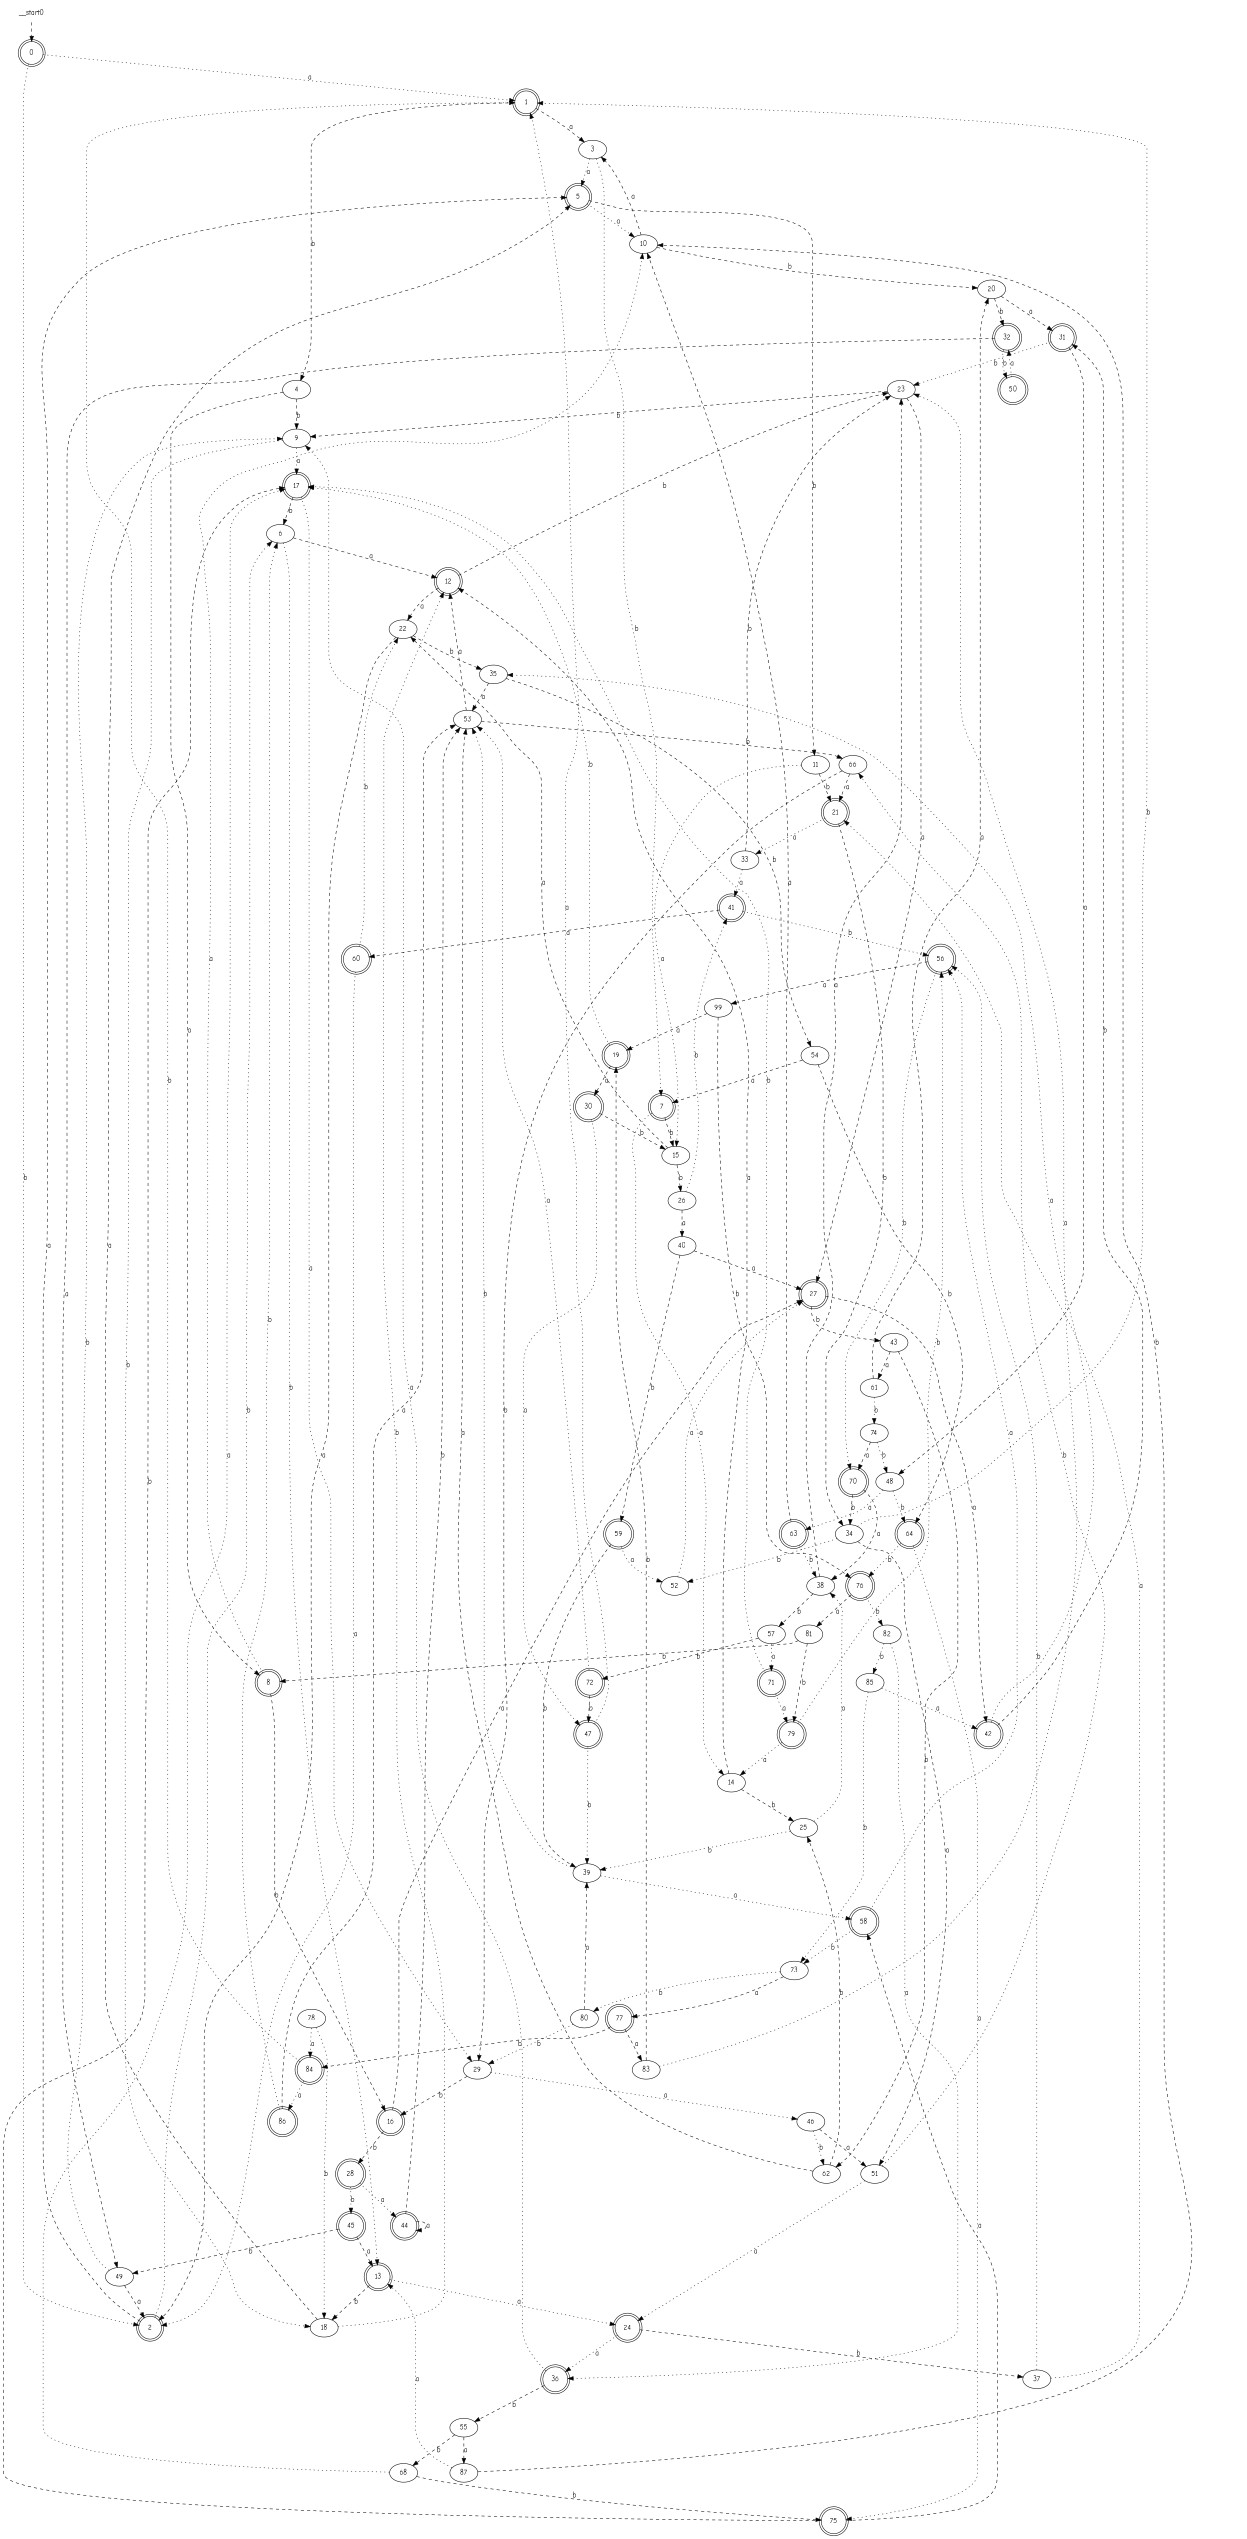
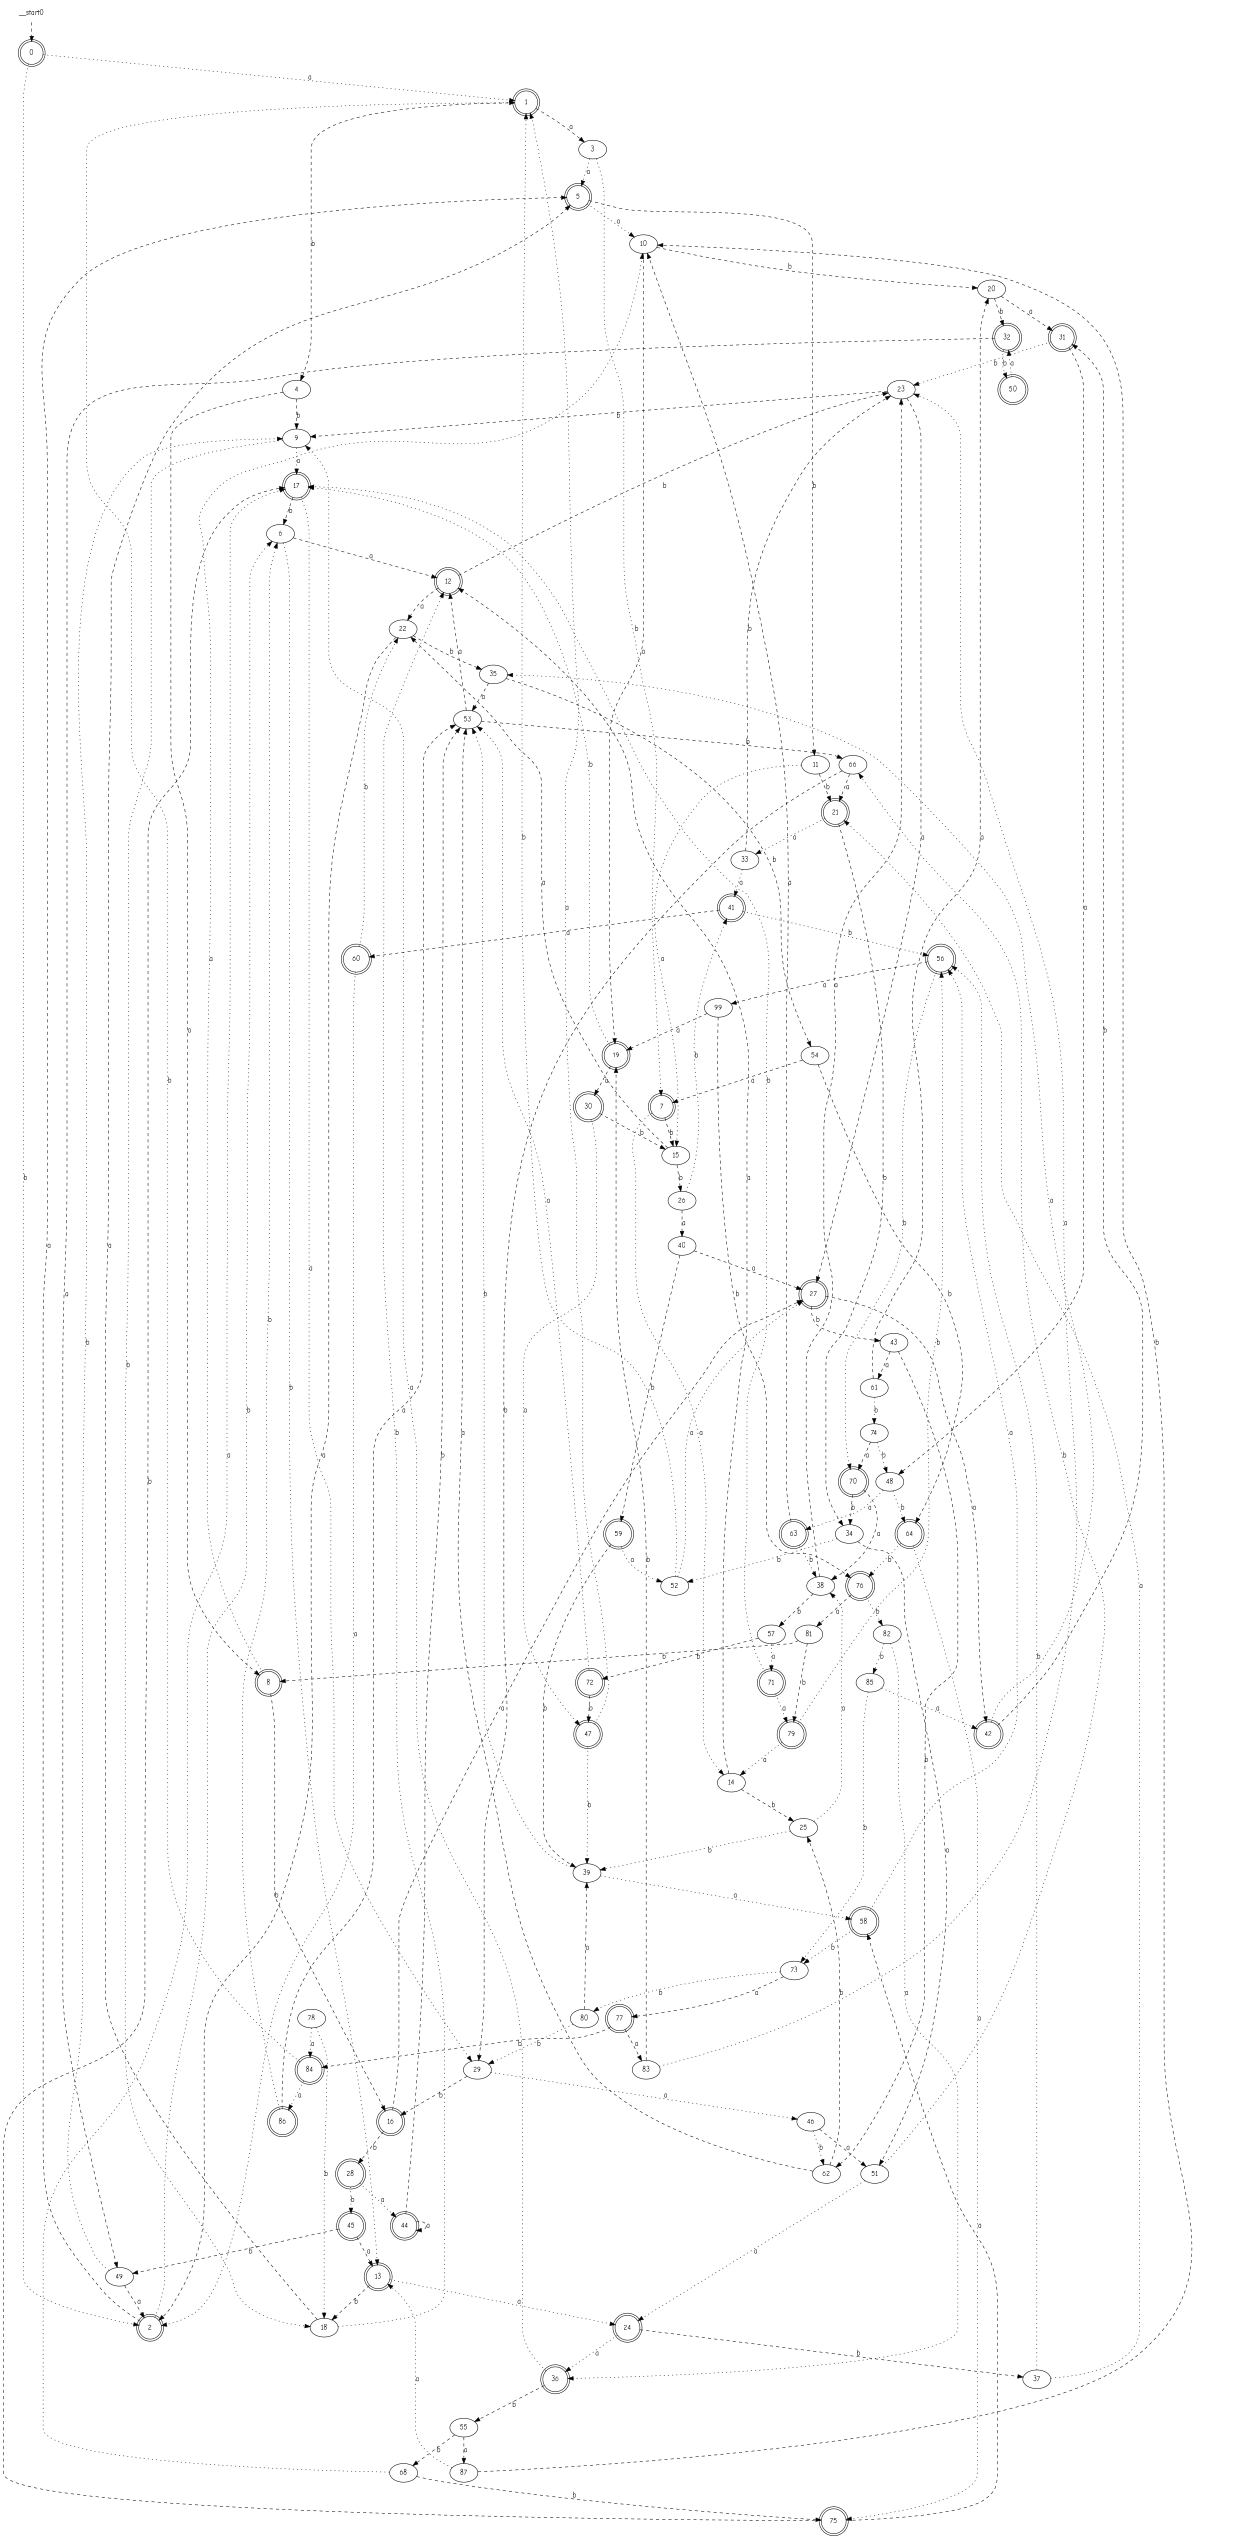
  digraph {
    fontname="Comic Neue"
    node [fontname="Comic Neue"]
    edge [fontname="Comic Neue" style=dashed]
    __start0 [shape=none]
    0 [shape=doublecircle]
    1 [shape=doublecircle]
    2 [shape=doublecircle]
    3
    4
    5 [shape=doublecircle]
    6
    7 [shape=doublecircle]
    8 [shape=doublecircle]
    9
    10
    11
    12 [shape=doublecircle]
    13 [shape=doublecircle]
    14
    15
    16 [shape=doublecircle]
    17 [shape=doublecircle]
    18
    19 [shape=doublecircle]
    20
    21 [shape=doublecircle]
    22
    23
    24 [shape=doublecircle]
    25
    26
    27 [shape=doublecircle]
    28 [shape=doublecircle]
    29
    30 [shape=doublecircle]
    31 [shape=doublecircle]
    32 [shape=doublecircle]
    33
    34
    35
    36 [shape=doublecircle]
    37
    38
    39
    40
    41 [shape=doublecircle]
    42 [shape=doublecircle]
    43
    44 [shape=doublecircle]
    45 [shape=doublecircle]
    46
    47 [shape=doublecircle]
    48
    49
    50 [shape=doublecircle]
    51
    52
    53
    54
    55
    56 [shape=doublecircle]
    57
    58 [shape=doublecircle]
    59 [shape=doublecircle]
    60 [shape=doublecircle]
    61
    62
    63 [shape=doublecircle]
    64 [shape=doublecircle]
    66
    n68 [label=87]
    68
    n70 [label=99]
    70 [shape=doublecircle]
    71 [shape=doublecircle]
    72 [shape=doublecircle]
    73
    74
    75 [shape=doublecircle]
    76 [shape=doublecircle]
    79 [shape=doublecircle]
    77 [shape=doublecircle]
    80
    81
    82
    83
    84 [shape=doublecircle]
    78
    85
    86 [shape=doublecircle]
    __start0 -> 0
    0 -> 1 [label=a style=dotted]
    0 -> 2 [label=b style=dotted]
    1 -> 3 [label=a]
    1 -> 4 [label=b]
    2 -> 5 [label=a]
    2 -> 6 [label=b style=dotted]
    3 -> 5 [label=a style=dotted]
    3 -> 7 [label=b style=dotted]
    4 -> 8 [label=a]
    4 -> 9 [label=b]
    5 -> 10 [label=a style=dotted]
    5 -> 11 [label=b]
    6 -> 12 [label=a]
    6 -> 13 [label=b style=dotted]
    7 -> 14 [label=a style=dotted]
    7 -> 15 [label=b]
    8 -> 10 [label=a style=dotted]
    8 -> 16 [label=b]
    9 -> 17 [label=a style=dotted]
    9 -> 18 [label=b style=dotted]
-   10 -> 3 [label=a]
+   10 -> 19 [label=a]
    10 -> 20 [label=b]
    11 -> 15 [label=a style=dotted]
    11 -> 21 [label=b]
    12 -> 22 [label=a]
    12 -> 23 [label=b]
    13 -> 18 [label=b]
    13 -> 24 [label=a style=dotted]
    14 -> 12 [label=a]
    14 -> 25 [label=b]
    15 -> 22 [label=a]
    15 -> 26 [label=b]
    16 -> 27 [label=a]
    16 -> 28 [label=b]
    17 -> 6 [label=b]
    17 -> 29 [label=a style=dotted]
    18 -> 5 [label=a]
    18 -> 12 [label=b style=dotted]
    19 -> 17 [label=b style=dotted]
    19 -> 30 [label=a]
    20 -> 31 [label=a]
    20 -> 32 [label=b]
    21 -> 33 [label=a style=dotted]
    21 -> 34 [label=b]
    22 -> 2 [label=a]
    22 -> 35 [label=b]
    23 -> 9 [label=b]
    23 -> 27 [label=a]
    24 -> 36 [label=a style=dotted]
    24 -> 37 [label=b]
    25 -> 38 [label=a style=dotted]
    25 -> 39 [label=b style=dotted]
    26 -> 40 [label=a]
    26 -> 41 [label=b style=dotted]
    27 -> 42 [label=a]
    27 -> 43 [label=b]
    28 -> 44 [label=a style=dotted]
    28 -> 45 [label=b style=dotted]
    29 -> 16 [label=b]
    29 -> 46 [label=a style=dotted]
    30 -> 15 [label=b]
    30 -> 47 [label=a style=dotted]
    31 -> 23 [label=b style=dotted]
    31 -> 48 [label=a]
    32 -> 49 [label=a]
    32 -> 50 [label=b style=dotted]
    33 -> 23 [label=b]
    33 -> 41 [label=a style=dotted]
    34 -> 51 [label=a]
    34 -> 52 [label=b style=dotted]
    35 -> 53 [label=a]
    35 -> 54 [label=b]
    36 -> 9 [label=a style=dotted]
    36 -> 55 [label=b]
    37 -> 21 [label=a style=dotted]
    37 -> 56 [label=b style=dotted]
    38 -> 23 [label=a]
    38 -> 57 [label=b]
    39 -> 53 [label=b style=dotted]
    39 -> 58 [label=a style=dotted]
    40 -> 27 [label=a]
    40 -> 59 [label=b]
    41 -> 56 [label=b style=dotted]
    41 -> 60 [label=a]
    42 -> 31 [label=b]
    42 -> 35 [label=a style=dotted]
    43 -> 61 [label=a]
    43 -> 62 [label=b]
    44 -> 44 [label=a]
    44 -> 53 [label=b]
    45 -> 13 [label=a]
    45 -> 49 [label=b]
    46 -> 51 [label=a]
    46 -> 62 [label=b style=dotted]
    47 -> 1 [label=a style=dotted]
    47 -> 39 [label=b style=dotted]
    48 -> 63 [label=a style=dotted]
    48 -> 64 [label=b style=dotted]
    49 -> 2 [label=a]
    49 -> 9 [label=b style=dotted]
    50 -> 32 [label=a style=dotted]
    51 -> 24 [label=a style=dotted]
    51 -> 66 [label=b style=dotted]
-   34 -> 1 [label=b style=dotted]
+   52 -> 1 [label=b style=dotted]
    52 -> 27 [label=a style=dotted]
    53 -> 12 [label=a]
    53 -> 66 [label=b]
    54 -> 7 [label=a]
    54 -> 64 [label=b]
    55 -> n68 [label=a]
    55 -> 68 [label=b]
    56 -> n70 [label=a]
    56 -> 70 [label=b style=dotted]
    57 -> 71 [label=a style=dotted]
    57 -> 72 [label=b]
    58 -> 56 [label=a style=dotted]
    58 -> 73 [label=b style=dotted]
    59 -> 39 [label=b]
    59 -> 52 [label=a style=dotted]
    60 -> 2 [label=a style=dotted]
    60 -> 22 [label=b style=dotted]
    61 -> 20 [label=a]
    61 -> 74 [label=b style=dotted]
    62 -> 25 [label=b]
    62 -> 53 [label=a]
    63 -> 10 [label=a]
    63 -> 38 [label=b style=dotted]
    64 -> 75 [label=a style=dotted]
    64 -> 76 [label=b style=dotted]
    66 -> 21 [label=a]
    66 -> 29 [label=b]
    n68 -> 10 [label=b]
    n68 -> 13 [label=a style=dotted]
    68 -> 17 [label=a style=dotted]
    68 -> 75 [label=b]
    n70 -> 19 [label=a]
    n70 -> 76 [label=b]
    70 -> 34 [label=b]
    70 -> 38 [label=a]
    71 -> 17 [label=b style=dotted]
    71 -> 79 [label=a style=dotted]
    72 -> 47 [label=b]
    72 -> 53 [label=a style=dotted]
    73 -> 77 [label=a]
    73 -> 80 [label=b style=dotted]
    74 -> 48 [label=b style=dotted]
    74 -> 70 [label=a]
    75 -> 17 [label=b]
    75 -> 58 [label=a]
    76 -> 81 [label=a]
    76 -> 82 [label=b style=dotted]
    79 -> 14 [label=a style=dotted]
    79 -> 56 [label=b style=dotted]
    77 -> 83 [label=a]
    77 -> 84 [label=b]
    80 -> 29 [label=b style=dotted]
    80 -> 39 [label=a]
    81 -> 8 [label=b]
    81 -> 79 [label=b]
    82 -> 36 [label=a style=dotted]
    82 -> 85 [label=b style=dotted]
    83 -> 19 [label=b]
    83 -> 23 [label=a style=dotted]
    84 -> 1 [label=b style=dotted]
    84 -> 86 [label=a style=dotted]
    78 -> 18 [label=b style=dotted]
    78 -> 84 [label=a style=dotted]
    85 -> 42 [label=a style=dotted]
    85 -> 73 [label=b style=dotted]
    86 -> 6 [label=b style=dotted]
    86 -> 53 [label=a]
  }
